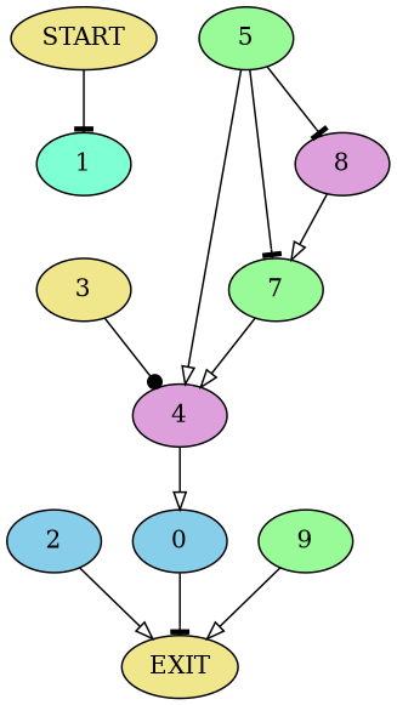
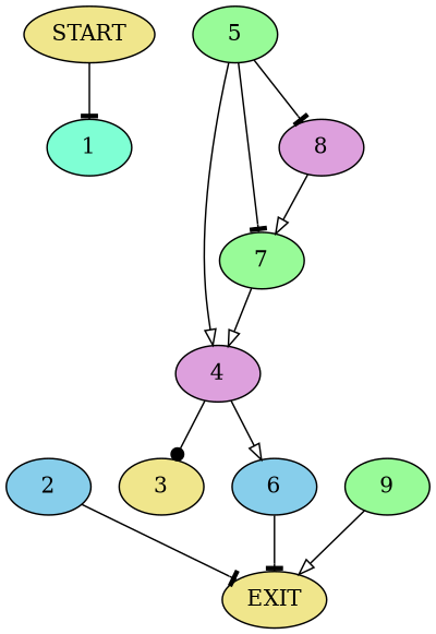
  digraph {
    node [fillcolor=khaki style=filled]
    edge [arrowhead=tee]
    n1 [label=START]
    1 [fillcolor=aquamarine]
    n3 [label=EXIT]
    2 [fillcolor=skyblue]
    3
    4 [fillcolor=plum]
-   6 [fillcolor=skyblue label=0]
+   6 [fillcolor=skyblue]
    5 [fillcolor=palegreen]
    7 [fillcolor=palegreen]
    8 [fillcolor=plum]
    9 [fillcolor=palegreen]
    n1 -> 1
-   2 -> n3 [arrowhead=onormal]
-   3 -> 4 [arrowhead=dot]
+   2 -> n3
+   4 -> 3 [arrowhead=dot]
    4 -> 6 [arrowhead=onormal]
    6 -> n3
    5 -> 4 [arrowhead=onormal]
    5 -> 7
    5 -> 8
    7 -> 4 [arrowhead=onormal]
    8 -> 7 [arrowhead=onormal]
    9 -> n3 [arrowhead=onormal]
  }
